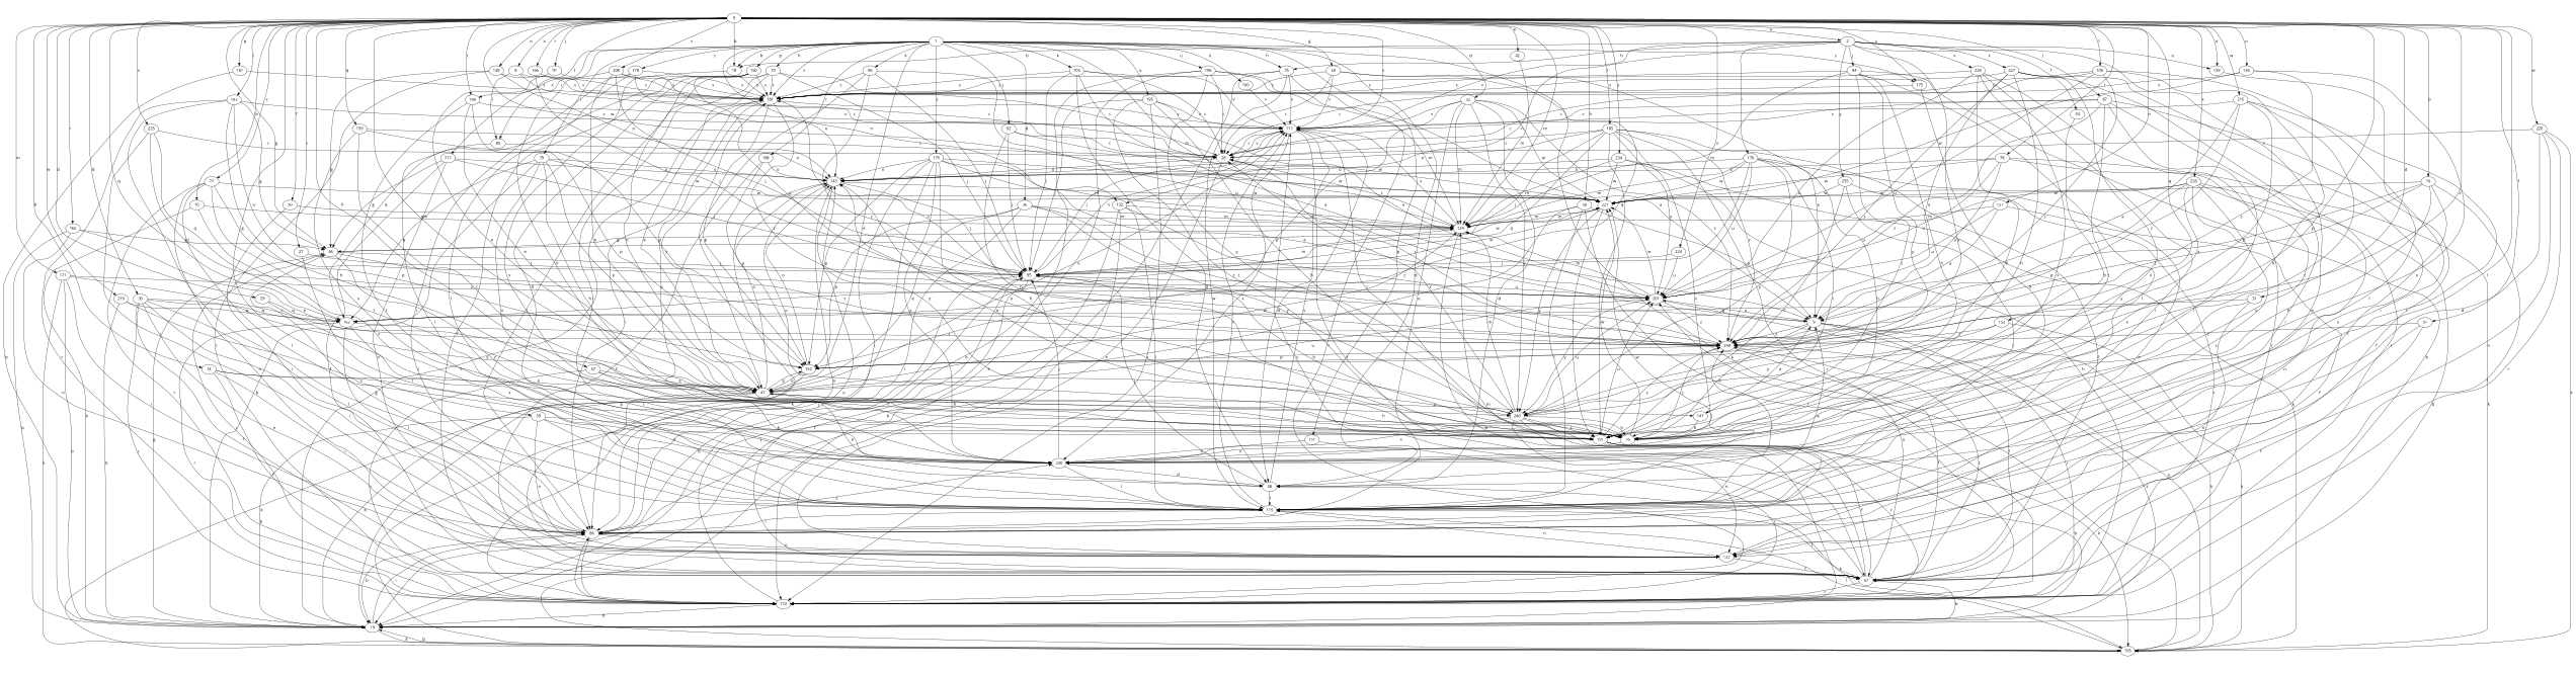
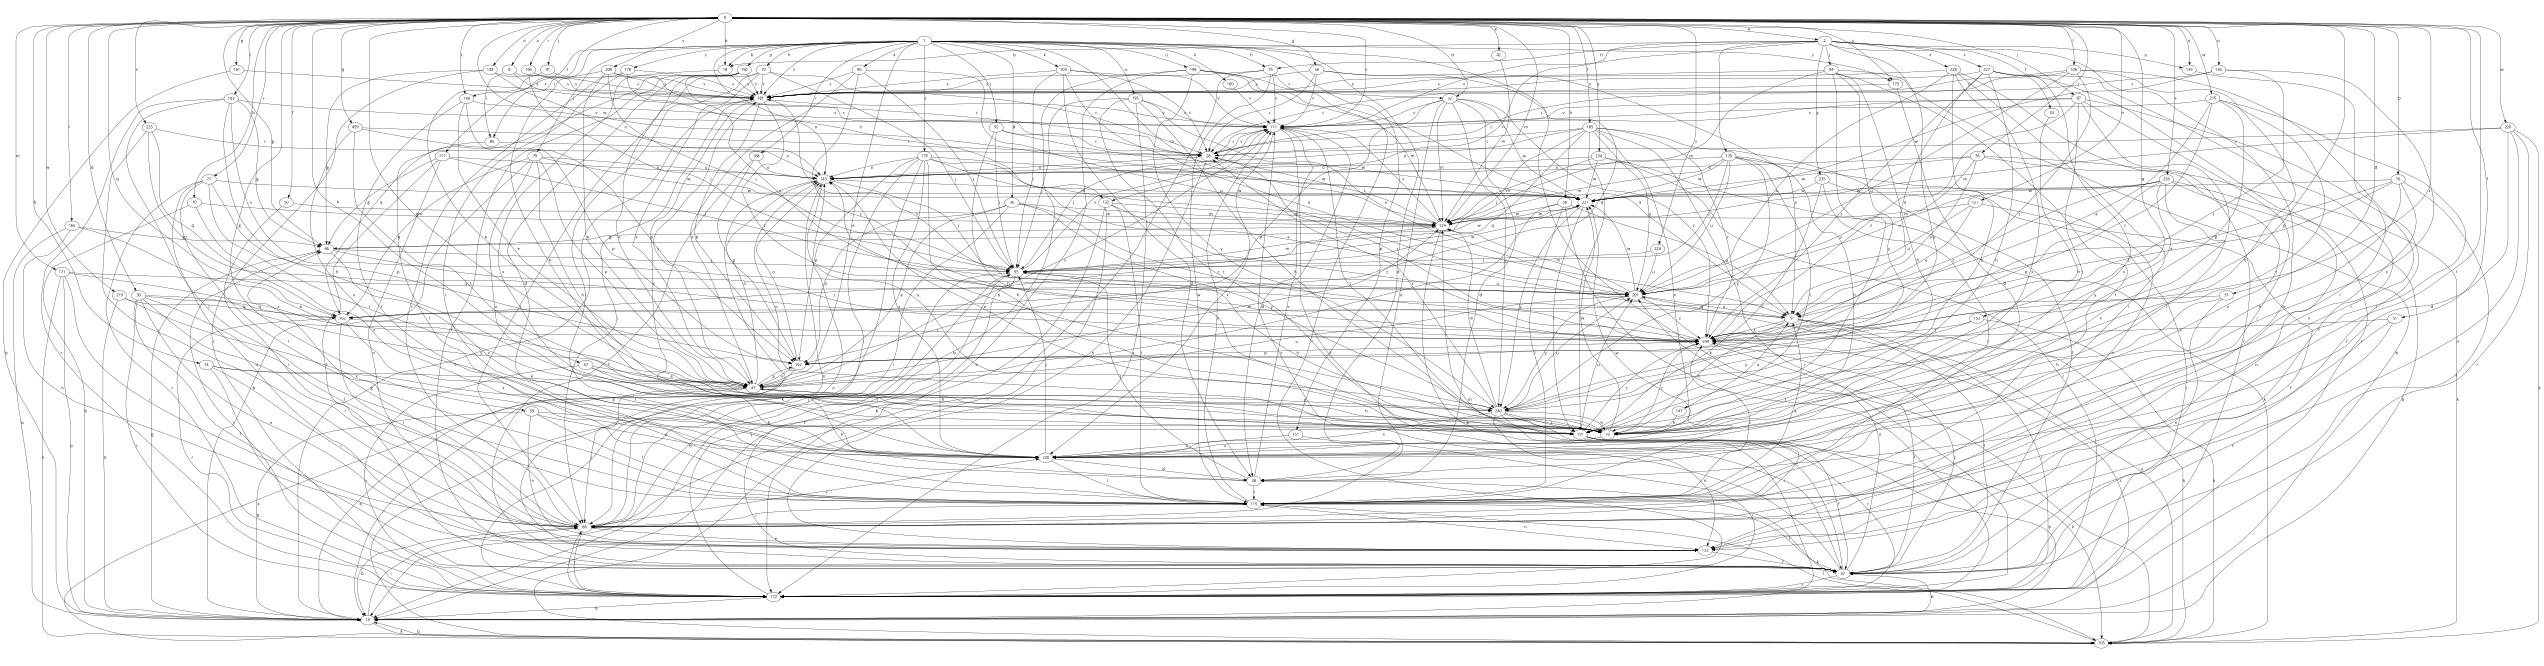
  strict digraph {
    fontname="Open Sans"
    node [fontname="Open Sans"]
    edge [fontname="Open Sans"]
    0
    2
    8
    10
    14
    16
    18
    22
-   27
-   29
    30
    31
    32
    42
    47
    50
    51
    59
    60
    66
    67
    68
    78
    87
    91
    106
    115
    121
    124
    127
    136
    138
    139
    147
    153
-   159
+   159 [label=459]
    161
    162
    165
    166
    175
    183
    185
    188
    208
    211
    215
    219
    220
    221
    222
    224
    225
    226
    234
    249
    75
    132
    53
    94
    133
    170
    227
    228
    235
    240
    85
    181
    28
    19
    230
    57
    86
    191
    9
    76
    172
    152
    95
    38
    143
    201
    105
    1
    36
    70
    79
    92
    96
    100
    103
    150
    151
    168
    178
    179
    195
    198
    0 -> 2 [label=a]
    0 -> 8 [label=a]
    0 -> 10 [label=b]
    0 -> 14 [label=b]
    0 -> 16 [label=b]
    0 -> 18 [label=b]
    0 -> 22 [label=c]
-   0 -> 27 [label=c]
-   0 -> 29 [label=d]
    0 -> 30 [label=d]
    0 -> 31 [label=d]
    0 -> 32 [label=d]
    0 -> 42 [label=e]
    0 -> 47 [label=e]
    0 -> 50 [label=f]
    0 -> 51 [label=f]
    0 -> 59 [label=g]
    0 -> 60 [label=g]
    0 -> 66 [label=g]
    0 -> 67 [label=h]
    0 -> 68 [label=h]
    0 -> 78 [label=i]
    0 -> 87 [label=j]
    0 -> 91 [label=j]
    0 -> 106 [label=l]
    0 -> 115 [label=l]
    0 -> 121 [label=m]
    0 -> 124 [label=m]
    0 -> 127 [label=n]
    0 -> 136 [label=o]
    0 -> 138 [label=o]
    0 -> 139 [label=o]
    0 -> 147 [label=p]
    0 -> 153 [label=q]
    0 -> 159 [label=q]
    0 -> 161 [label=q]
    0 -> 162 [label=q]
    0 -> 165 [label=r]
    0 -> 166 [label=r]
    0 -> 175 [label=s]
    0 -> 183 [label=t]
    0 -> 185 [label=t]
    0 -> 188 [label=t]
    0 -> 208 [label=v]
    0 -> 211 [label=v]
    0 -> 215 [label=w]
    0 -> 219 [label=w]
    0 -> 220 [label=w]
    0 -> 221 [label=w]
    0 -> 222 [label=x]
    0 -> 224 [label=x]
    0 -> 225 [label=x]
    0 -> 226 [label=x]
    0 -> 234 [label=y]
    0 -> 249 [label=z]
    2 -> 18 [label=b]
    2 -> 139 [label=o]
    2 -> 211 [label=v]
    2 -> 75 [label=h]
    2 -> 132 [label=n]
    2 -> 53 [label=f]
    2 -> 94 [label=j]
    2 -> 133 [label=n]
    2 -> 170 [label=r]
    2 -> 227 [label=x]
    2 -> 228 [label=x]
    2 -> 235 [label=y]
    2 -> 240 [label=y]
    8 -> 85 [label=i]
    8 -> 181 [label=s]
    8 -> 28 [label=c]
    10 -> 124 [label=m]
    10 -> 19 [label=b]
    10 -> 230 [label=x]
    14 -> 47 [label=e]
    14 -> 57 [label=f]
    14 -> 86 [label=i]
    14 -> 191 [label=t]
    16 -> 221 [label=w]
    16 -> 249 [label=z]
    16 -> 230 [label=x]
    16 -> 57 [label=f]
    16 -> 9 [label=a]
    16 -> 76 [label=h]
    18 -> 181 [label=s]
    18 -> 230 [label=x]
    22 -> 115 [label=l]
    22 -> 221 [label=w]
    22 -> 133 [label=n]
    22 -> 191 [label=t]
    22 -> 172 [label=r]
    22 -> 152 [label=p]
-   27 -> 115 [label=l]
-   27 -> 95 [label=j]
-   29 -> 162 [label=q]
-   29 -> 191 [label=t]
    30 -> 115 [label=l]
    30 -> 162 [label=q]
    30 -> 133 [label=n]
    30 -> 240 [label=y]
    30 -> 57 [label=f]
    30 -> 86 [label=i]
    30 -> 172 [label=r]
    31 -> 162 [label=q]
    31 -> 133 [label=n]
    31 -> 76 [label=h]
    32 -> 124 [label=m]
    32 -> 211 [label=v]
    32 -> 221 [label=w]
    32 -> 249 [label=z]
    32 -> 240 [label=y]
    32 -> 86 [label=i]
    32 -> 152 [label=p]
    32 -> 38 [label=d]
    42 -> 124 [label=m]
    47 -> 124 [label=m]
    47 -> 211 [label=v]
-   47 -> 147 [label=y]
+   47 -> 240 [label=y]
    47 -> 181 [label=s]
    47 -> 19 [label=b]
    47 -> 86 [label=i]
    47 -> 76 [label=h]
    47 -> 152 [label=p]
    47 -> 143 [label=o]
    47 -> 201 [label=u]
    50 -> 124 [label=m]
    50 -> 86 [label=i]
    51 -> 249 [label=z]
    51 -> 57 [label=f]
    51 -> 86 [label=i]
    59 -> 115 [label=l]
    59 -> 133 [label=n]
    59 -> 19 [label=b]
    59 -> 230 [label=x]
    59 -> 76 [label=h]
    60 -> 162 [label=q]
    60 -> 211 [label=v]
    60 -> 181 [label=s]
    60 -> 28 [label=c]
    60 -> 9 [label=a]
    66 -> 221 [label=w]
    66 -> 249 [label=z]
    66 -> 230 [label=x]
    66 -> 172 [label=r]
    66 -> 95 [label=j]
    67 -> 47 [label=e]
    67 -> 191 [label=t]
    67 -> 76 [label=h]
    67 -> 172 [label=r]
    68 -> 47 [label=e]
    68 -> 115 [label=l]
    68 -> 124 [label=m]
    68 -> 9 [label=a]
    68 -> 172 [label=r]
    78 -> 221 [label=w]
    78 -> 230 [label=x]
    78 -> 9 [label=a]
    78 -> 143 [label=o]
    78 -> 201 [label=u]
    78 -> 105 [label=k]
    87 -> 115 [label=l]
    87 -> 211 [label=v]
    87 -> 249 [label=z]
    87 -> 28 [label=c]
    87 -> 57 [label=f]
    87 -> 86 [label=i]
    87 -> 191 [label=t]
    91 -> 47 [label=e]
    91 -> 181 [label=s]
    106 -> 249 [label=z]
    106 -> 181 [label=s]
    106 -> 28 [label=c]
    106 -> 86 [label=i]
    106 -> 76 [label=h]
    106 -> 201 [label=u]
    115 -> 211 [label=v]
    115 -> 221 [label=w]
    115 -> 249 [label=z]
    115 -> 133 [label=n]
    115 -> 86 [label=i]
    115 -> 9 [label=a]
    121 -> 249 [label=z]
    121 -> 19 [label=b]
    121 -> 86 [label=i]
    121 -> 201 [label=u]
    121 -> 105 [label=k]
    124 -> 66 [label=g]
    124 -> 211 [label=v]
    124 -> 28 [label=c]
    124 -> 19 [label=b]
    127 -> 124 [label=m]
    127 -> 57 [label=f]
    127 -> 9 [label=a]
    127 -> 201 [label=u]
    136 -> 221 [label=w]
    136 -> 249 [label=z]
    136 -> 181 [label=s]
    136 -> 230 [label=x]
    138 -> 66 [label=g]
    138 -> 181 [label=s]
    138 -> 172 [label=r]
    138 -> 143 [label=o]
    139 -> 115 [label=l]
    147 -> 9 [label=a]
    147 -> 76 [label=h]
    153 -> 249 [label=z]
    153 -> 240 [label=y]
    153 -> 105 [label=k]
    159 -> 28 [label=c]
    159 -> 230 [label=x]
    159 -> 191 [label=t]
    159 -> 152 [label=p]
    161 -> 181 [label=s]
    161 -> 19 [label=b]
    162 -> 249 [label=z]
    162 -> 230 [label=x]
    162 -> 86 [label=i]
    162 -> 172 [label=r]
    165 -> 47 [label=e]
    165 -> 66 [label=g]
    165 -> 133 [label=n]
    165 -> 19 [label=b]
    166 -> 181 [label=s]
    166 -> 95 [label=j]
    175 -> 28 [label=c]
    175 -> 38 [label=d]
    183 -> 66 [label=g]
    183 -> 115 [label=l]
    183 -> 211 [label=v]
    183 -> 76 [label=h]
    183 -> 172 [label=r]
    183 -> 201 [label=u]
    185 -> 162 [label=q]
    185 -> 249 [label=z]
    185 -> 28 [label=c]
    185 -> 230 [label=x]
    185 -> 57 [label=f]
    185 -> 191 [label=t]
    185 -> 172 [label=r]
    185 -> 95 [label=j]
    185 -> 143 [label=o]
    185 -> 201 [label=u]
    188 -> 47 [label=e]
    188 -> 115 [label=l]
    188 -> 211 [label=v]
    188 -> 152 [label=p]
    208 -> 47 [label=e]
    208 -> 181 [label=s]
    208 -> 28 [label=c]
    208 -> 76 [label=h]
    208 -> 95 [label=j]
    211 -> 28 [label=c]
    211 -> 230 [label=x]
    211 -> 57 [label=f]
    211 -> 191 [label=t]
    211 -> 95 [label=j]
    211 -> 38 [label=d]
    215 -> 115 [label=l]
    215 -> 211 [label=v]
    215 -> 249 [label=z]
    215 -> 191 [label=t]
    215 -> 9 [label=a]
    215 -> 152 [label=p]
    219 -> 162 [label=q]
    219 -> 19 [label=b]
    219 -> 230 [label=x]
+   220 -> 124 [label=m]
    220 -> 133 [label=n]
    220 -> 28 [label=c]
    220 -> 172 [label=r]
    220 -> 38 [label=d]
    220 -> 105 [label=k]
    221 -> 124 [label=m]
    221 -> 240 [label=y]
    221 -> 191 [label=t]
    222 -> 66 [label=g]
    222 -> 133 [label=n]
    222 -> 57 [label=f]
    222 -> 95 [label=j]
    222 -> 143 [label=o]
    224 -> 95 [label=j]
    224 -> 201 [label=u]
    225 -> 162 [label=q]
    225 -> 249 [label=z]
    225 -> 28 [label=c]
    225 -> 86 [label=i]
    226 -> 221 [label=w]
-   226 -> 115 [label=z]
+   226 -> 249 [label=z]
    226 -> 133 [label=n]
    226 -> 240 [label=y]
    226 -> 19 [label=b]
    226 -> 230 [label=x]
    226 -> 152 [label=p]
    226 -> 201 [label=u]
    234 -> 124 [label=m]
    234 -> 221 [label=w]
    234 -> 172 [label=r]
    234 -> 143 [label=o]
    234 -> 105 [label=k]
    249 -> 28 [label=c]
    249 -> 57 [label=f]
    249 -> 152 [label=p]
    75 -> 115 [label=w]
    75 -> 211 [label=v]
    75 -> 181 [label=s]
    75 -> 86 [label=i]
    75 -> 172 [label=r]
    132 -> 115 [label=l]
    132 -> 124 [label=m]
    132 -> 249 [label=z]
    132 -> 19 [label=b]
    132 -> 172 [label=r]
    53 -> 76 [label=h]
    94 -> 115 [label=l]
    94 -> 124 [label=m]
    94 -> 240 [label=y]
    94 -> 181 [label=s]
    94 -> 19 [label=b]
    94 -> 191 [label=t]
    94 -> 76 [label=h]
    133 -> 57 [label=f]
    170 -> 124 [label=m]
    170 -> 221 [label=w]
    170 -> 133 [label=n]
    170 -> 240 [label=y]
    170 -> 191 [label=t]
    170 -> 76 [label=h]
    170 -> 95 [label=j]
    170 -> 143 [label=o]
    170 -> 201 [label=u]
    227 -> 249 [label=z]
    227 -> 181 [label=s]
    227 -> 230 [label=x]
    227 -> 57 [label=f]
    227 -> 9 [label=a]
    227 -> 76 [label=h]
    227 -> 172 [label=r]
    228 -> 181 [label=s]
    228 -> 230 [label=x]
    228 -> 86 [label=i]
    228 -> 76 [label=h]
    228 -> 172 [label=r]
    228 -> 201 [label=u]
    235 -> 115 [label=l]
    235 -> 221 [label=w]
    235 -> 191 [label=t]
    235 -> 172 [label=r]
    240 -> 124 [label=m]
    240 -> 133 [label=n]
    240 -> 28 [label=c]
    240 -> 230 [label=x]
    240 -> 191 [label=t]
    240 -> 76 [label=h]
    240 -> 172 [label=r]
    240 -> 143 [label=o]
    240 -> 201 [label=u]
    240 -> 105 [label=k]
    85 -> 115 [label=l]
    85 -> 143 [label=o]
    181 -> 211 [label=v]
    181 -> 249 [label=z]
    181 -> 230 [label=x]
    181 -> 86 [label=i]
    181 -> 152 [label=p]
    28 -> 211 [label=v]
    28 -> 133 [label=n]
    28 -> 143 [label=o]
    19 -> 66 [label=g]
    19 -> 249 [label=z]
    19 -> 181 [label=s]
    19 -> 86 [label=i]
    19 -> 105 [label=k]
    230 -> 115 [label=l]
    230 -> 95 [label=j]
    230 -> 38 [label=d]
    57 -> 115 [label=l]
    57 -> 124 [label=m]
    57 -> 211 [label=v]
    57 -> 249 [label=z]
    57 -> 19 [label=b]
    57 -> 172 [label=r]
    57 -> 143 [label=o]
    57 -> 201 [label=u]
    86 -> 66 [label=g]
    86 -> 133 [label=n]
    86 -> 19 [label=b]
    86 -> 230 [label=x]
    86 -> 172 [label=r]
    86 -> 95 [label=j]
    191 -> 249 [label=z]
    191 -> 19 [label=b]
    191 -> 57 [label=f]
    191 -> 86 [label=i]
    191 -> 143 [label=o]
    191 -> 201 [label=u]
    9 -> 249 [label=z]
    9 -> 181 [label=s]
    9 -> 57 [label=f]
    9 -> 76 [label=h]
    9 -> 172 [label=r]
    9 -> 105 [label=k]
    76 -> 221 [label=w]
    76 -> 249 [label=z]
    76 -> 230 [label=x]
    76 -> 143 [label=o]
    172 -> 19 [label=b]
    172 -> 86 [label=i]
    172 -> 95 [label=j]
    172 -> 143 [label=o]
    152 -> 47 [label=e]
    152 -> 143 [label=o]
    152 -> 105 [label=k]
    95 -> 124 [label=m]
    95 -> 211 [label=v]
    95 -> 221 [label=w]
    95 -> 19 [label=b]
    95 -> 57 [label=f]
    95 -> 76 [label=h]
    95 -> 201 [label=u]
    38 -> 47 [label=e]
    38 -> 115 [label=l]
    38 -> 211 [label=v]
    38 -> 95 [label=j]
    38 -> 105 [label=k]
    143 -> 221 [label=w]
    143 -> 240 [label=y]
    143 -> 19 [label=b]
    143 -> 95 [label=j]
    201 -> 124 [label=m]
    201 -> 221 [label=w]
    201 -> 249 [label=z]
    201 -> 240 [label=y]
    201 -> 9 [label=a]
    105 -> 115 [label=l]
    105 -> 19 [label=b]
    105 -> 201 [label=u]
    1 -> 18 [label=b]
    1 -> 47 [label=e]
    1 -> 124 [label=m]
    1 -> 175 [label=s]
    1 -> 188 [label=t]
    1 -> 75 [label=h]
    1 -> 132 [label=n]
    1 -> 85 [label=i]
    1 -> 181 [label=s]
    1 -> 38 [label=d]
    1 -> 105 [label=k]
    1 -> 36 [label=d]
    1 -> 70 [label=h]
    1 -> 79 [label=i]
    1 -> 92 [label=j]
    1 -> 96 [label=k]
    1 -> 100 [label=k]
    1 -> 103 [label=k]
    1 -> 150 [label=p]
    1 -> 151 [label=p]
    1 -> 168 [label=r]
    1 -> 178 [label=s]
    1 -> 179 [label=s]
    1 -> 195 [label=u]
    1 -> 198 [label=u]
    36 -> 47 [label=e]
    36 -> 124 [label=m]
    36 -> 249 [label=z]
    36 -> 240 [label=y]
    36 -> 86 [label=i]
    36 -> 152 [label=p]
    70 -> 47 [label=e]
    70 -> 115 [label=l]
    70 -> 181 [label=s]
    70 -> 28 [label=c]
    70 -> 86 [label=i]
    70 -> 95 [label=j]
    79 -> 47 [label=e]
    79 -> 162 [label=q]
    79 -> 221 [label=w]
    79 -> 19 [label=b]
    79 -> 230 [label=x]
    79 -> 76 [label=h]
    79 -> 143 [label=o]
    92 -> 221 [label=w]
    92 -> 28 [label=c]
    92 -> 76 [label=h]
    92 -> 95 [label=j]
    96 -> 47 [label=e]
    96 -> 249 [label=z]
    96 -> 181 [label=s]
    96 -> 95 [label=j]
    96 -> 201 [label=u]
    100 -> 211 [label=v]
    103 -> 211 [label=v]
    103 -> 181 [label=s]
    103 -> 28 [label=c]
    103 -> 9 [label=a]
    103 -> 95 [label=j]
    103 -> 38 [label=d]
    150 -> 47 [label=e]
    150 -> 162 [label=q]
    150 -> 181 [label=s]
    150 -> 57 [label=f]
    150 -> 38 [label=d]
    150 -> 201 [label=u]
    151 -> 230 [label=x]
    151 -> 172 [label=r]
    168 -> 57 [label=f]
    168 -> 152 [label=p]
    168 -> 143 [label=o]
    178 -> 115 [label=l]
    178 -> 181 [label=s]
    178 -> 86 [label=i]
    178 -> 143 [label=o]
    179 -> 124 [label=m]
    179 -> 221 [label=w]
    179 -> 230 [label=x]
    179 -> 86 [label=i]
    179 -> 9 [label=a]
    179 -> 76 [label=h]
    179 -> 152 [label=p]
    179 -> 143 [label=o]
    179 -> 105 [label=k]
    195 -> 211 [label=v]
    195 -> 191 [label=t]
    195 -> 76 [label=h]
    195 -> 172 [label=r]
    195 -> 95 [label=j]
    195 -> 201 [label=u]
    198 -> 124 [label=m]
    198 -> 240 [label=y]
-   198 -> 28 [label=c]
+   198 -> 32 [label=c]
    198 -> 19 [label=b]
    198 -> 9 [label=a]
    198 -> 105 [label=k]
  }
